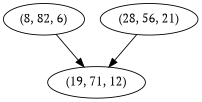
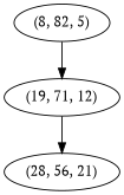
  digraph {
    fontname="PT Serif"
    node [fontname="PT Serif"]
    edge [fontname="PT Serif"]
-   "(8, 82, 5)" [label="(8, 82, 6)"]
+   "(8, 82, 5)"
    "(19, 71, 12)"
    "(28, 56, 21)"
    "(8, 82, 5)" -> "(19, 71, 12)"
-   "(28, 56, 21)" -> "(19, 71, 12)"
+   "(19, 71, 12)" -> "(28, 56, 21)"
  }
